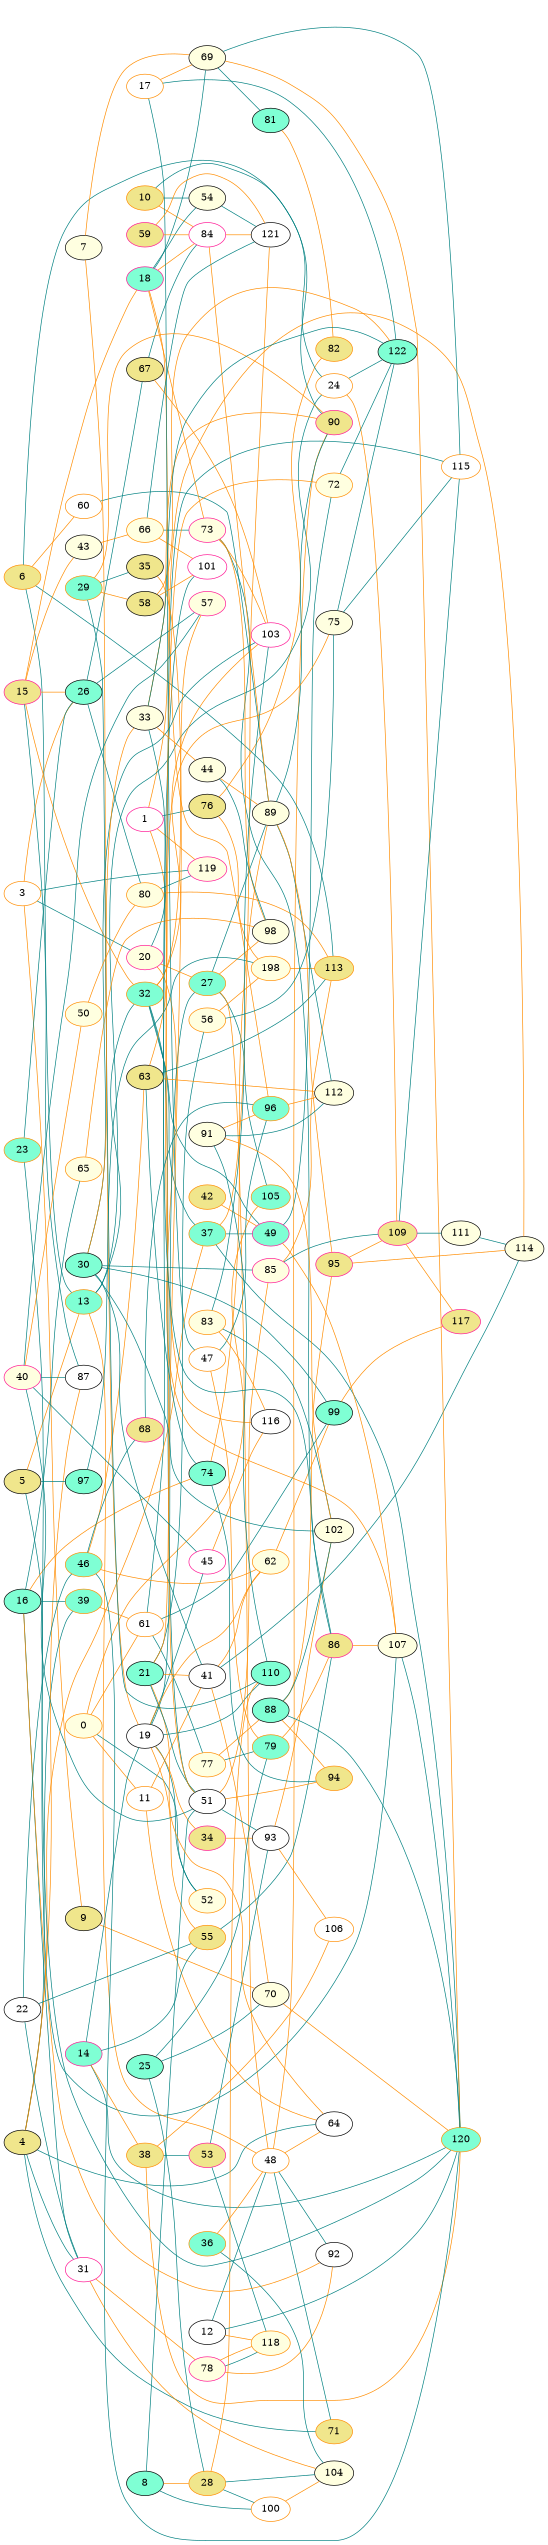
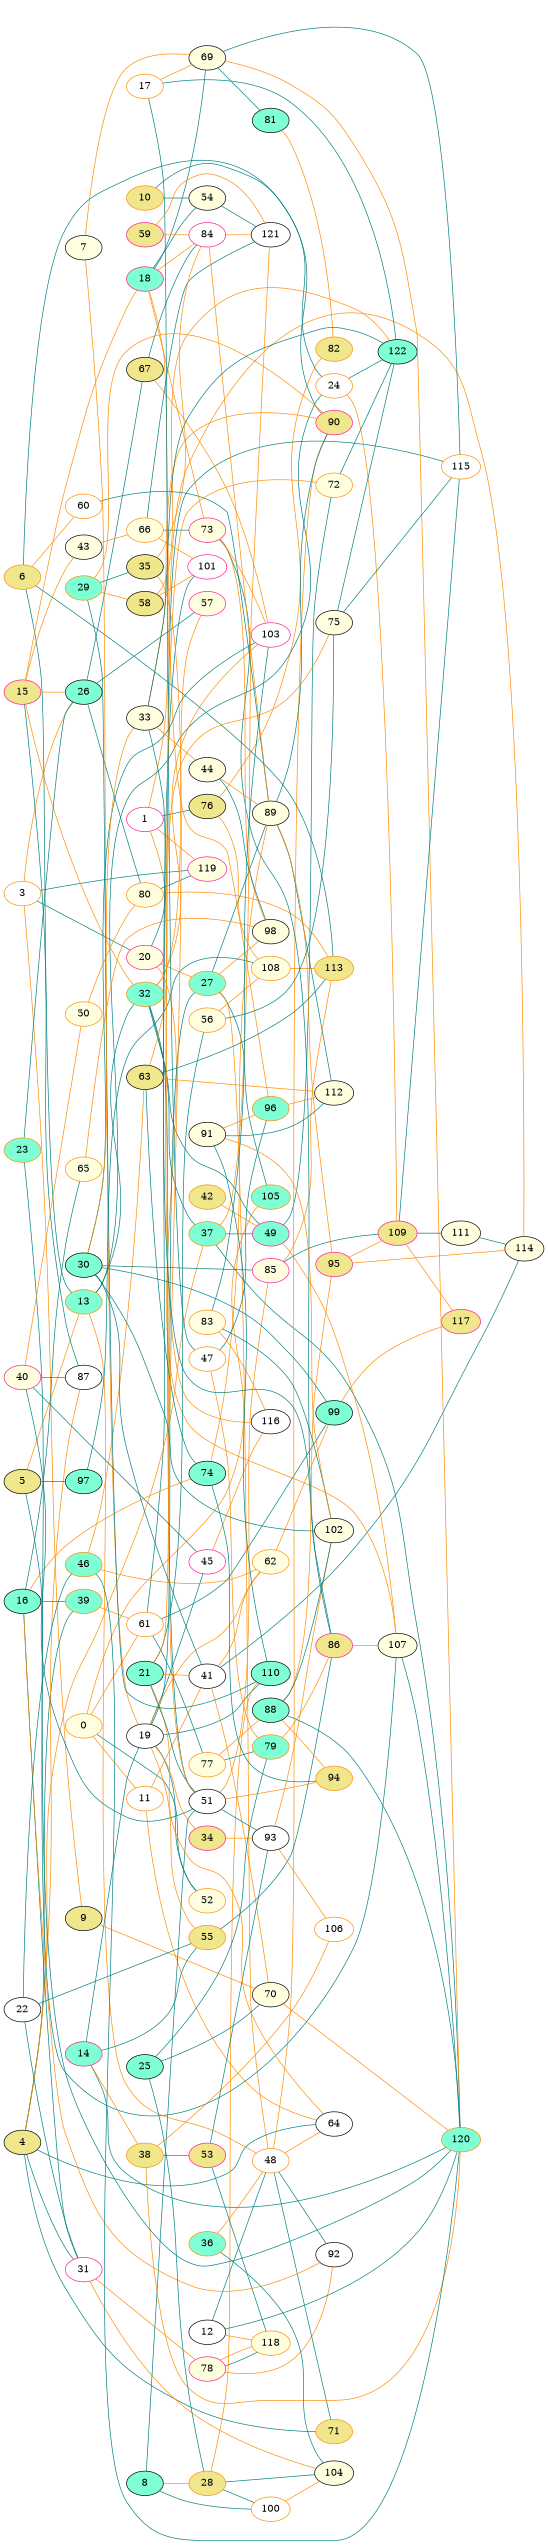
  graph {
    rankdir=LR
    node [color=black fillcolor=lightyellow style=filled]
    edge [color=teal]
    1 [color=deeppink fillcolor=white]
    76 [fillcolor=khaki]
    114
    116 [fillcolor=white]
    119 [color=deeppink]
-   108 [color=darkorange label=198]
+   108 [color=darkorange]
    82 [color=darkorange fillcolor=khaki]
    n8 [color=darkorange label=0]
    11 [color=darkorange fillcolor=white]
    52 [color=darkorange]
    61 [color=darkorange fillcolor=white]
    105 [color=darkorange fillcolor=aquamarine]
    64 [fillcolor=white]
    41 [fillcolor=white]
    99 [fillcolor=aquamarine]
    101 [color=deeppink fillcolor=white]
    77 [color=darkorange]
    3 [color=darkorange fillcolor=white]
    9 [fillcolor=khaki]
    20 [color=deeppink]
    26 [fillcolor=aquamarine]
    70
    107
    27 [color=darkorange fillcolor=aquamarine]
    115 [color=darkorange fillcolor=white]
    57 [color=deeppink]
    67 [fillcolor=khaki]
    80 [color=darkorange]
    4 [fillcolor=khaki]
    31 [color=deeppink fillcolor=white]
    37 [color=darkorange fillcolor=aquamarine]
    39 [color=darkorange fillcolor=aquamarine]
    71 [color=darkorange fillcolor=khaki]
    87 [fillcolor=white]
    104
    78 [color=deeppink]
    120 [color=darkorange fillcolor=aquamarine]
    49 [color=deeppink fillcolor=aquamarine]
    121 [fillcolor=white]
    5 [fillcolor=khaki]
    13 [color=darkorange fillcolor=aquamarine]
    97 [fillcolor=aquamarine]
    24 [color=darkorange fillcolor=white]
    48 [color=darkorange fillcolor=white]
    32 [color=darkorange fillcolor=aquamarine]
    6 [color=darkorange fillcolor=khaki]
    60 [color=darkorange fillcolor=white]
    90 [color=deeppink fillcolor=khaki]
    113 [color=darkorange fillcolor=khaki]
    89
    19 [fillcolor=white]
    7
    69
    55 [color=darkorange fillcolor=khaki]
    34 [color=deeppink fillcolor=khaki]
    45 [color=deeppink fillcolor=white]
    62 [color=darkorange]
    110 [fillcolor=aquamarine]
    81 [fillcolor=aquamarine]
    8 [fillcolor=aquamarine]
    28 [color=darkorange fillcolor=khaki]
    51 [fillcolor=white]
    100 [color=darkorange fillcolor=white]
    85 [color=deeppink]
    93 [fillcolor=white]
    94 [color=darkorange fillcolor=khaki]
    10 [color=darkorange fillcolor=khaki]
    54
    122 [fillcolor=aquamarine]
    109 [color=deeppink fillcolor=khaki]
    12 [fillcolor=white]
    118 [color=darkorange]
    92 [fillcolor=white]
    103 [color=deeppink fillcolor=white]
    14 [color=deeppink fillcolor=aquamarine]
    38 [color=darkorange fillcolor=khaki]
    53 [color=deeppink fillcolor=khaki]
    106 [color=darkorange fillcolor=white]
    86 [color=deeppink fillcolor=khaki]
    15 [color=deeppink fillcolor=khaki]
    18 [color=deeppink fillcolor=aquamarine]
    43
    73 [color=deeppink]
    84 [color=deeppink fillcolor=white]
    96 [color=darkorange fillcolor=aquamarine]
    66 [color=darkorange]
    16 [fillcolor=aquamarine]
    65 [color=darkorange]
    74 [fillcolor=aquamarine]
    98
    17 [color=darkorange fillcolor=white]
    47 [color=darkorange fillcolor=white]
    79 [color=darkorange fillcolor=aquamarine]
    112
    21 [fillcolor=aquamarine]
    56 [color=darkorange]
    72 [color=darkorange]
    75
    22 [fillcolor=white]
    46 [color=darkorange fillcolor=aquamarine]
    63 [fillcolor=khaki]
-   68 [color=deeppink fillcolor=khaki]
    23 [color=darkorange fillcolor=aquamarine]
    117 [color=deeppink fillcolor=khaki]
    111
    25 [fillcolor=aquamarine]
    95 [color=deeppink fillcolor=khaki]
    29 [color=darkorange fillcolor=aquamarine]
    35 [fillcolor=khaki]
    58 [fillcolor=khaki]
    30 [fillcolor=aquamarine]
    33
    102
    44
    42 [color=darkorange fillcolor=khaki]
    36 [color=darkorange fillcolor=aquamarine]
    40 [color=deeppink]
    50 [color=darkorange]
    59 [color=deeppink fillcolor=khaki]
    88 [fillcolor=aquamarine]
    83 [color=darkorange]
    91
    1 -- 76
    1 -- 114 [color=darkorange]
    1 -- 116 [color=darkorange]
    1 -- 119 [color=darkorange]
    76 -- 108 [color=darkorange]
    76 -- 82 [color=darkorange]
    108 -- 113 [color=darkorange]
    n8 -- 11 [color=darkorange]
    n8 -- 52
    n8 -- 61 [color=darkorange]
    n8 -- 105 [color=darkorange]
    11 -- 64 [color=darkorange]
    11 -- 41 [color=darkorange]
    61 -- 99
    61 -- 101
    61 -- 77
    41 -- 114
    41 -- 70 [color=darkorange]
    41 -- 62 [color=darkorange]
    99 -- 117 [color=darkorange]
    77 -- 79
    77 -- 88 [color=darkorange]
    3 -- 119
    3 -- 9 [color=darkorange]
    3 -- 20
    3 -- 26 [color=darkorange]
    9 -- 70 [color=darkorange]
    20 -- 107 [color=darkorange]
    20 -- 27 [color=darkorange]
    20 -- 115
    26 -- 57
    26 -- 67
    26 -- 80
    70 -- 120 [color=darkorange]
    107 -- 120
    27 -- 105
    27 -- 48 [color=darkorange]
    27 -- 89
    27 -- 98 [color=darkorange]
    67 -- 103 [color=darkorange]
    67 -- 84
    80 -- 119
    80 -- 113 [color=darkorange]
    4 -- 64
    4 -- 31
    4 -- 37 [color=darkorange]
    4 -- 39
    4 -- 71
    4 -- 87 [color=darkorange]
    31 -- 104 [color=darkorange]
    31 -- 78 [color=darkorange]
    37 -- 120
    37 -- 49
    37 -- 121 [color=darkorange]
    39 -- 61 [color=darkorange]
    78 -- 118
    78 -- 118 [color=darkorange]
    78 -- 92 [color=darkorange]
    49 -- 107 [color=darkorange]
    49 -- 72
    5 -- 107
    5 -- 13 [color=darkorange]
    5 -- 97
    13 -- 24
    13 -- 48 [color=darkorange]
    13 -- 32
    97 -- 108
    24 -- 122
    24 -- 109 [color=darkorange]
    48 -- 64 [color=darkorange]
    48 -- 71
    48 -- 90 [color=darkorange]
    48 -- 92
    32 -- 57 [color=darkorange]
    32 -- 37
    32 -- 49
    32 -- 51
    32 -- 103 [color=darkorange]
    6 -- 13
    6 -- 60 [color=darkorange]
    6 -- 90
    6 -- 113
    60 -- 89
    89 -- 90
    89 -- 112
    89 -- 95 [color=darkorange]
    19 -- 52
    19 -- 27
    19 -- 55 [color=darkorange]
    19 -- 34 [color=darkorange]
    19 -- 45
    19 -- 62 [color=darkorange]
    19 -- 110
    7 -- 19 [color=darkorange]
    7 -- 69 [color=darkorange]
    69 -- 115
    69 -- 120 [color=darkorange]
    69 -- 81
    55 -- 86
    34 -- 93 [color=darkorange]
    45 -- 116 [color=darkorange]
    62 -- 99 [color=darkorange]
    81 -- 82 [color=darkorange]
    8 -- 28 [color=darkorange]
    8 -- 51
    8 -- 100
    28 -- 104
    28 -- 110 [color=darkorange]
    28 -- 100
    51 -- 85 [color=darkorange]
    51 -- 93
    51 -- 94 [color=darkorange]
    100 -- 104 [color=darkorange]
    85 -- 113 [color=darkorange]
    85 -- 109
    93 -- 106 [color=darkorange]
    93 -- 102 [color=darkorange]
    10 -- 24
    10 -- 54
    54 -- 121
    109 -- 115
    109 -- 117 [color=darkorange]
    109 -- 111
    12 -- 120
    12 -- 48
    12 -- 118 [color=darkorange]
    14 -- 120
    14 -- 19
    14 -- 55
    14 -- 38 [color=darkorange]
    38 -- 120 [color=darkorange]
    38 -- 53
    38 -- 106 [color=darkorange]
    53 -- 93
    53 -- 118
    86 -- 107 [color=darkorange]
    15 -- 26 [color=darkorange]
    15 -- 87
    15 -- 32 [color=darkorange]
    15 -- 18 [color=darkorange]
    15 -- 43 [color=darkorange]
    18 -- 69
    18 -- 54
    18 -- 73 [color=darkorange]
    18 -- 84 [color=darkorange]
    18 -- 96 [color=darkorange]
    43 -- 66 [color=darkorange]
    73 -- 103 [color=darkorange]
    73 -- 86
    73 -- 98 [color=darkorange]
    84 -- 121 [color=darkorange]
    84 -- 89 [color=darkorange]
    96 -- 112 [color=darkorange]
    66 -- 101 [color=darkorange]
    66 -- 121
    66 -- 73
    16 -- 31
    16 -- 39
    16 -- 92 [color=darkorange]
    16 -- 65
    16 -- 74 [color=darkorange]
    65 -- 98 [color=darkorange]
    74 -- 89 [color=darkorange]
    74 -- 94
    17 -- 69 [color=darkorange]
    17 -- 122
    17 -- 47
    47 -- 96
    47 -- 79 [color=darkorange]
    79 -- 86 [color=darkorange]
    21 -- 64 [color=darkorange]
    21 -- 41 [color=darkorange]
    21 -- 51
    21 -- 56
    21 -- 72 [color=darkorange]
    56 -- 108 [color=darkorange]
    56 -- 75
    72 -- 122
    75 -- 115
    75 -- 122
    22 -- 31
    22 -- 55
    22 -- 46
    46 -- 120
    46 -- 62 [color=darkorange]
    46 -- 63 [color=darkorange]
-   46 -- 68
    63 -- 113
    63 -- 74
    63 -- 112 [color=darkorange]
    63 -- 75 [color=darkorange]
-   68 -- 96
    23 -- 26
    23 -- 120
    111 -- 114
    25 -- 70
    25 -- 28
    25 -- 79
    95 -- 114 [color=darkorange]
    95 -- 109 [color=darkorange]
    29 -- 90 [color=darkorange]
    29 -- 110
    29 -- 35
    29 -- 58 [color=darkorange]
    35 -- 51 [color=darkorange]
-   10 -- 84 [color=darkorange]
+   35 -- 84 [color=darkorange]
    58 -- 101 [color=darkorange]
    58 -- 122 [color=darkorange]
    30 -- 41
    30 -- 99
    30 -- 85
    30 -- 103
    30 -- 33 [color=darkorange]
    30 -- 102
    33 -- 90 [color=darkorange]
    33 -- 122
    33 -- 86
    33 -- 44 [color=darkorange]
    44 -- 89 [color=darkorange]
    44 -- 98
    42 -- 49 [color=darkorange]
    36 -- 104
    36 -- 48 [color=darkorange]
-   40 -- 57
    40 -- 87
    40 -- 45
    40 -- 51
    40 -- 50 [color=darkorange]
    50 -- 80 [color=darkorange]
    59 -- 121 [color=darkorange]
    59 -- 84 [color=darkorange]
    88 -- 120
    88 -- 94 [color=darkorange]
    88 -- 95 [color=darkorange]
    88 -- 102
    83 -- 116 [color=darkorange]
    83 -- 103
    83 -- 102
    91 -- 110
    91 -- 96 [color=darkorange]
    91 -- 112
    91 -- 102 [color=darkorange]
  }
